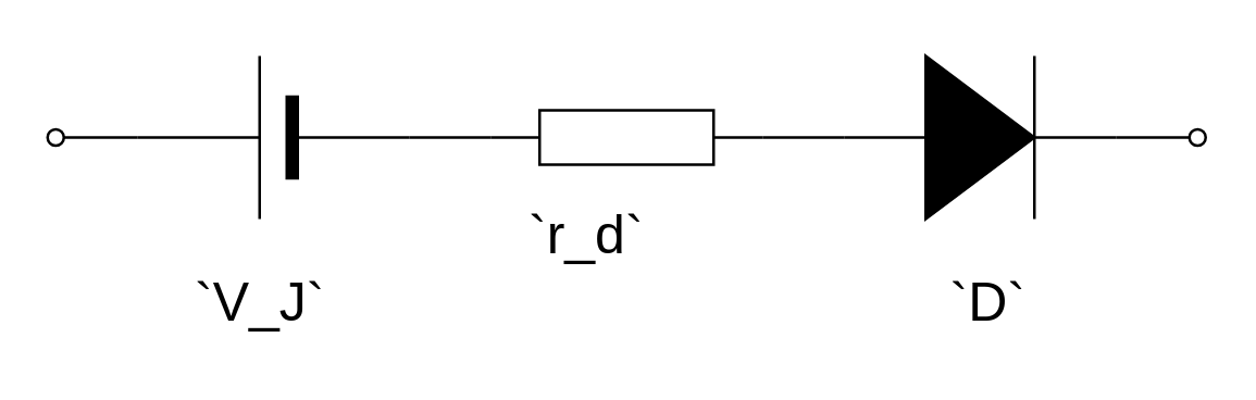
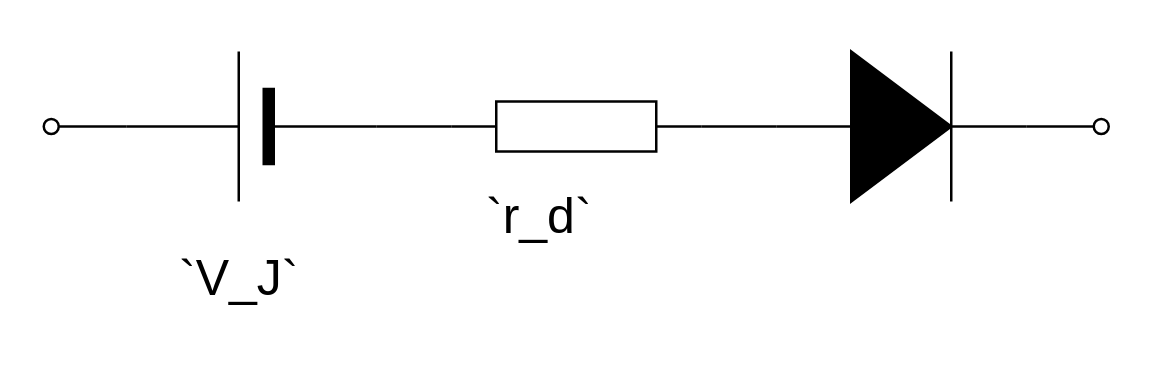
  <mxCell id="0" />
  <mxCell id="1" parent="0" />
  <mxCell id="2" value="" style="pointerEvents=1;fillColor=strokeColor;verticalLabelPosition=bottom;shadow=0;dashed=0;align=center;html=1;verticalAlign=top;shape=mxgraph.electrical.diodes.diode;" vertex="1" parent="1"><mxGeometry x="310" y="20" width="100" height="60" as="geometry" /></mxCell>
  <mxCell id="3" style="edgeStyle=orthogonalEdgeStyle;rounded=0;orthogonalLoop=1;jettySize=auto;html=1;exitX=1;exitY=0.5;exitDx=0;exitDy=0;exitPerimeter=0;entryX=0;entryY=0.5;entryDx=0;entryDy=0;entryPerimeter=0;endArrow=none;endFill=0;" edge="1" parent="1" source="4" target="2"><mxGeometry relative="1" as="geometry" /></mxCell>
  <mxCell id="4" value="" style="pointerEvents=1;verticalLabelPosition=bottom;shadow=0;dashed=0;align=center;html=1;verticalAlign=top;shape=mxgraph.electrical.resistors.resistor_1;" vertex="1" parent="1"><mxGeometry x="180" y="40" width="100" height="20" as="geometry" /></mxCell>
  <mxCell id="5" style="edgeStyle=orthogonalEdgeStyle;rounded=0;orthogonalLoop=1;jettySize=auto;html=1;exitX=0;exitY=0.5;exitDx=0;exitDy=0;exitPerimeter=0;entryX=0;entryY=0.5;entryDx=0;entryDy=0;entryPerimeter=0;endArrow=none;endFill=0;" edge="1" parent="1" source="6" target="4"><mxGeometry relative="1" as="geometry" /></mxCell>
  <mxCell id="6" value="" style="verticalLabelPosition=bottom;shadow=0;dashed=0;align=center;fillColor=#000000;html=1;verticalAlign=top;strokeWidth=1;shape=mxgraph.electrical.miscellaneous.monocell_battery;direction=west;" vertex="1" parent="1"><mxGeometry x="50" y="20" width="100" height="60" as="geometry" /></mxCell>
- <mxCell id="7" value="&amp;nbsp;`D`" style="text;html=1;align=center;verticalAlign=middle;resizable=0;points=[];autosize=1;strokeColor=none;fillColor=none;fontSize=20;" vertex="1" parent="1"><mxGeometry x="335" y="95" width="50" height="30" as="geometry" /></mxCell>
  <mxCell id="8" value="`V_J`" style="text;html=1;align=center;verticalAlign=middle;resizable=0;points=[];autosize=1;strokeColor=none;fillColor=none;fontSize=20;" vertex="1" parent="1"><mxGeometry x="65" y="95" width="60" height="30" as="geometry" /></mxCell>
  <mxCell id="9" value="`r_d`" style="text;html=1;align=center;verticalAlign=middle;resizable=0;points=[];autosize=1;strokeColor=none;fillColor=none;fontSize=20;" vertex="1" parent="1"><mxGeometry x="185" y="70" width="60" height="30" as="geometry" /></mxCell>
  <mxCell id="10" value="" style="endArrow=oval;html=1;rounded=0;fontSize=20;endFill=0;" edge="1" parent="1"><mxGeometry width="50" height="50" relative="1" as="geometry"><mxPoint x="410" y="50" as="sourcePoint" /><mxPoint x="440" y="50" as="targetPoint" /></mxGeometry></mxCell>
  <mxCell id="11" value="" style="endArrow=none;html=1;rounded=0;fontSize=20;entryX=1;entryY=0.5;entryDx=0;entryDy=0;entryPerimeter=0;startArrow=oval;startFill=0;" edge="1" parent="1" target="6"><mxGeometry width="50" height="50" relative="1" as="geometry"><mxPoint x="20" y="50" as="sourcePoint" /><mxPoint x="270" y="0" as="targetPoint" /></mxGeometry></mxCell>
